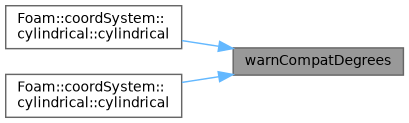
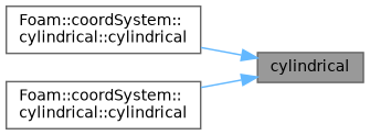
  digraph {
    rankdir=RL
    node [color=grey40 fillcolor=white fontname=Helvetica fontsize=10 shape=box style=filled]
    edge [color=steelblue1 dir=back fontname=Helvetica fontsize=10 labelfontname=Helvetica labelfontsize=10 style=solid]
-   n1 [color=gray40 fillcolor=grey60 fontcolor=black height=0.2 label=warnCompatDegrees width=0.4]
+   n1 [color=gray40 fillcolor=grey60 fontcolor=black height=0.2 label=cylindrical width=0.4]
    n2 [height=0.2 label="Foam::coordSystem::\lcylindrical::cylindrical" width=0.4]
    n3 [height=0.2 label="Foam::coordSystem::\lcylindrical::cylindrical" width=0.4]
    n1 -> n2
    n1 -> n3
  }
